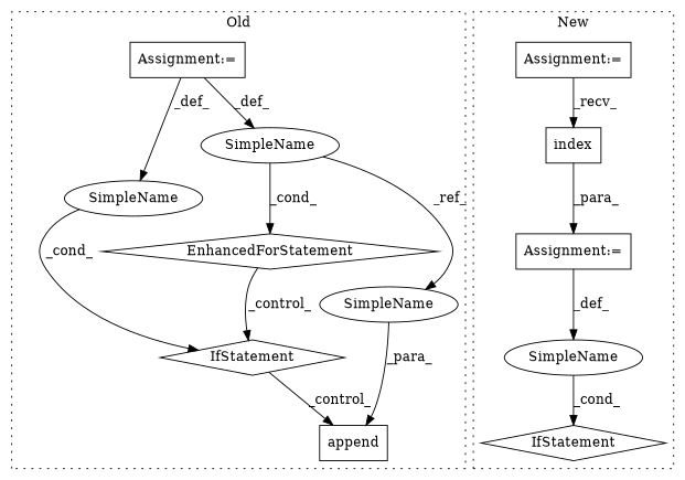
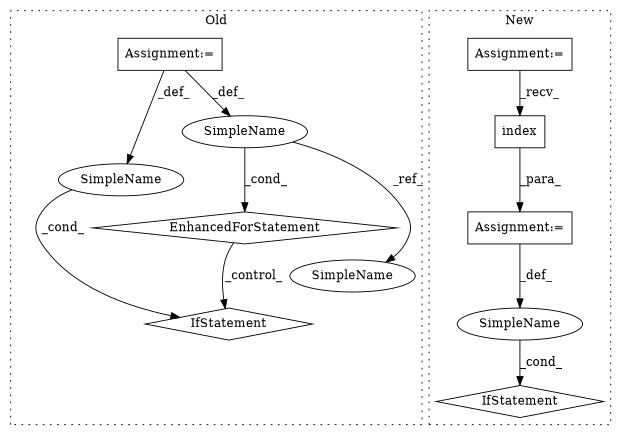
  digraph {
    node [a=42 shape=box]
-   n1 [a=32 l="7,1" label=append s="4949,4961"]
    n2 [a=25 l="4,2" label=IfStatement s="4904,4926" shape=diamond]
    n3 [label=SimpleName shape=ellipse]
    n4 [a=70 l="57,2" label=EnhancedForStatement s="4817,4892" shape=diamond]
    n5 [l=5 label=SimpleName s=4878 shape=ellipse]
    n6 [a=7 l="57,2" label="Assignment:=" s="4817,4892"]
    n7 [l=5 label=SimpleName s=4956 shape=ellipse]
    n8 [a=32 l="6,1" label=index s="4812,4827"]
    n9 [a=7 l=1 label="Assignment:=" s=4801]
    n10 [a=7 l=12 label="Assignment:=" s=4685]
    n11 [a=25 l=3 label=IfStatement s=4879 shape=diamond]
    n12 [label=SimpleName shape=ellipse]
    subgraph cluster_1 {
      label=Old
      style=dotted
-     n1
      n2
      n3
      n4
      n5
      n6
      n7
    }
    subgraph cluster_2 {
      label=New
      style=dotted
      n8
      n9
      n10
      n11
      n12
    }
-   n2 -> n1 [label=_control_]
    n3 -> n2 [label=_cond_]
    n4 -> n2 [label=_control_]
    n5 -> n4 [label=_cond_]
    n5 -> n7 [label=_ref_]
    n6 -> n3 [label=_def_]
    n6 -> n5 [label=_def_]
-   n7 -> n1 [label=_para_]
    n8 -> n9 [label=_para_]
    n9 -> n12 [label=_def_]
    n10 -> n8 [label=_recv_]
    n12 -> n11 [label=_cond_]
  }
